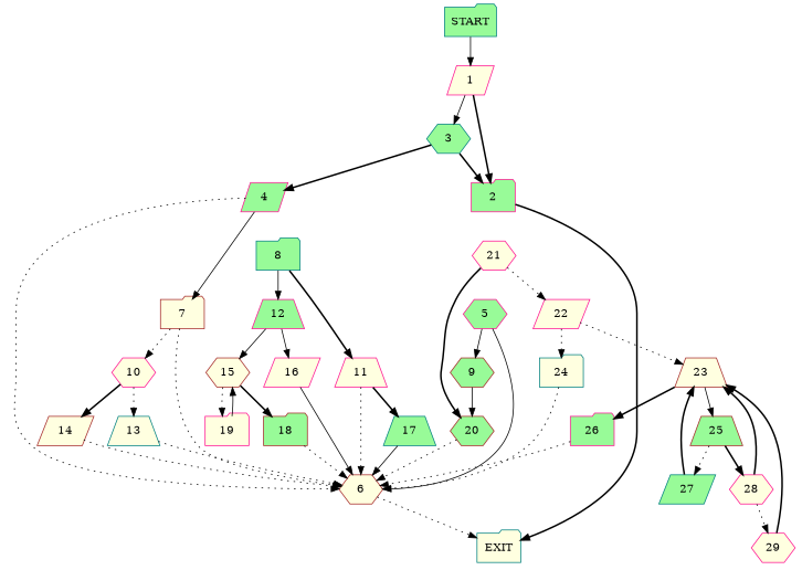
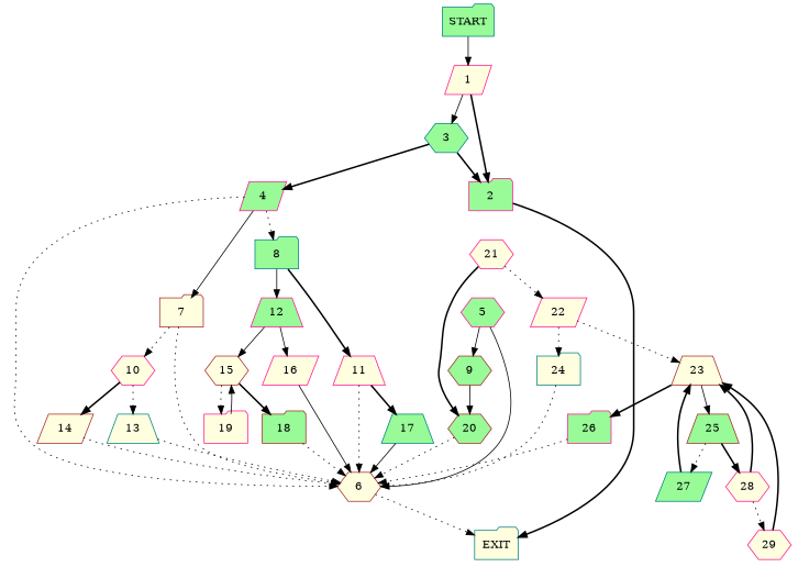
  digraph {
    node [color=deeppink fillcolor=lightyellow shape=hexagon style=filled]
    edge [style=dotted]
    n1 [color=teal fillcolor=palegreen label=START shape=folder]
    1 [shape=parallelogram]
    2 [fillcolor=palegreen shape=folder]
    3 [color=teal fillcolor=palegreen]
    n5 [color=teal label=EXIT shape=folder]
    4 [fillcolor=palegreen shape=parallelogram]
    6 [color=brown]
    7 [color=brown shape=folder]
    8 [color=teal fillcolor=palegreen shape=folder]
    5 [fillcolor=palegreen]
    9 [color=brown fillcolor=palegreen]
    10
    11 [shape=trapezium]
    12 [fillcolor=palegreen shape=trapezium]
    20 [color=brown fillcolor=palegreen]
    13 [color=teal shape=trapezium]
    14 [color=brown shape=parallelogram]
    17 [color=teal fillcolor=palegreen shape=trapezium]
    15 [color=brown]
    16 [shape=parallelogram]
    21
    22 [shape=parallelogram]
    18 [color=brown fillcolor=palegreen shape=folder]
    19 [shape=folder]
    23 [color=brown shape=trapezium]
    24 [color=teal shape=folder]
    25 [color=brown fillcolor=palegreen shape=trapezium]
    26 [fillcolor=palegreen shape=folder]
    27 [color=teal fillcolor=palegreen shape=parallelogram]
    28
    29
    n1 -> 1 [style=solid]
    1 -> 2 [style=bold]
    1 -> 3 [style=solid]
    2 -> n5 [style=bold]
    3 -> 2 [style=bold]
    3 -> 4 [style=bold]
    4 -> 6
    4 -> 7 [style=solid]
+   4 -> 8
    6 -> n5
    7 -> 6
    7 -> 10
    8 -> 11 [style=bold]
    8 -> 12 [style=solid]
    5 -> 6 [style=solid]
    5 -> 9 [style=solid]
    9 -> 20 [style=solid]
    10 -> 13
    10 -> 14 [style=bold]
    11 -> 6
    11 -> 17 [style=bold]
    12 -> 15 [style=solid]
    12 -> 16 [style=solid]
    20 -> 6
    13 -> 6
    14 -> 6
    17 -> 6 [style=solid]
    15 -> 18 [style=bold]
    15 -> 19
    16 -> 6 [style=solid]
    21 -> 20 [style=bold]
    21 -> 22
    22 -> 23
    22 -> 24
    18 -> 6
    19 -> 15 [style=solid]
    23 -> 25 [style=solid]
    23 -> 26 [style=bold]
    24 -> 6
    25 -> 27
    25 -> 28 [style=bold]
    26 -> 6
    27 -> 23 [style=bold]
    28 -> 23 [style=bold]
    28 -> 29
    29 -> 23 [style=bold]
  }
